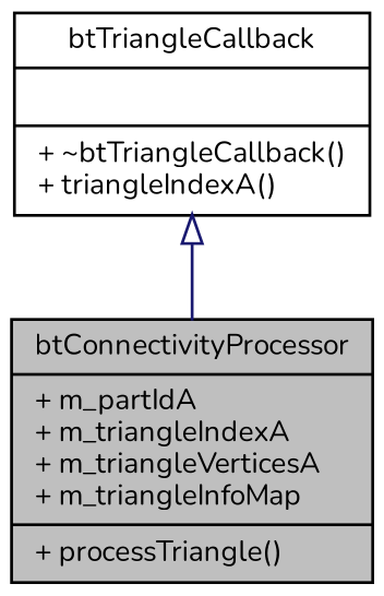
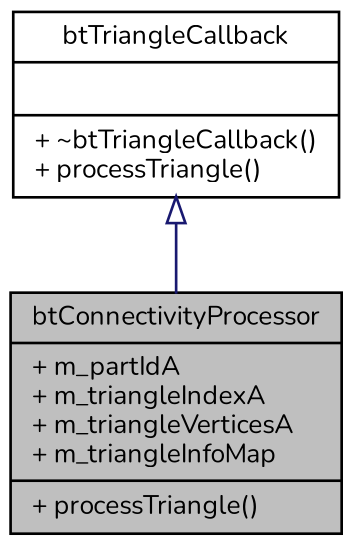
  digraph {
    fontname=Nunito
    node [color=black fontname=Nunito fontsize=10 shape=record style=filled]
    n1 [fillcolor=grey75 fontcolor=black height=0.2 label="{btConnectivityProcessor\n|+ m_partIdA\l+ m_triangleIndexA\l+ m_triangleVerticesA\l+ m_triangleInfoMap\l|+ processTriangle()\l}" width=0.4]
-   n2 [fillcolor=white height=0.2 label="{btTriangleCallback\n||+ ~btTriangleCallback()\l+ triangleIndexA()\l}" width=0.4]
+   n2 [fillcolor=white height=0.2 label="{btTriangleCallback\n||+ ~btTriangleCallback()\l+ processTriangle()\l}" width=0.4]
    n2 -> n1 [arrowtail=empty color=midnightblue dir=back fontname=Nunito fontsize=10 labelfontname=Helvetica labelfontsize=10 style=solid]
  }
